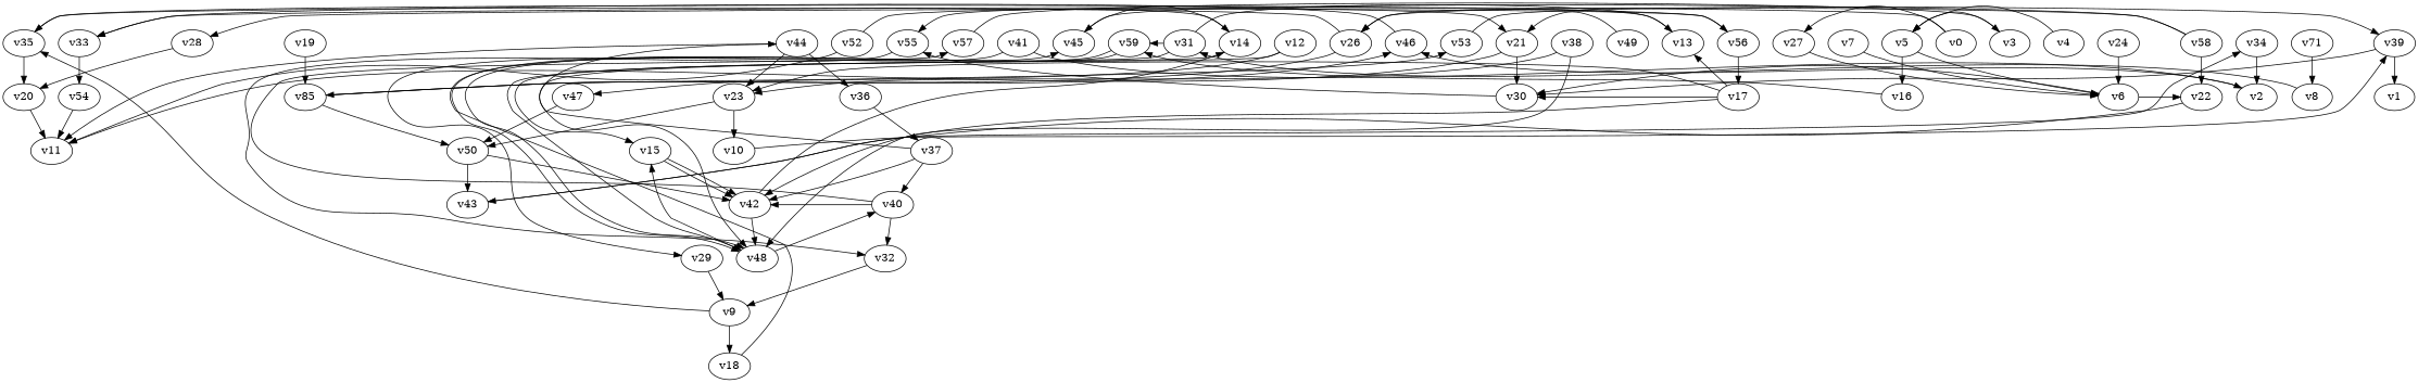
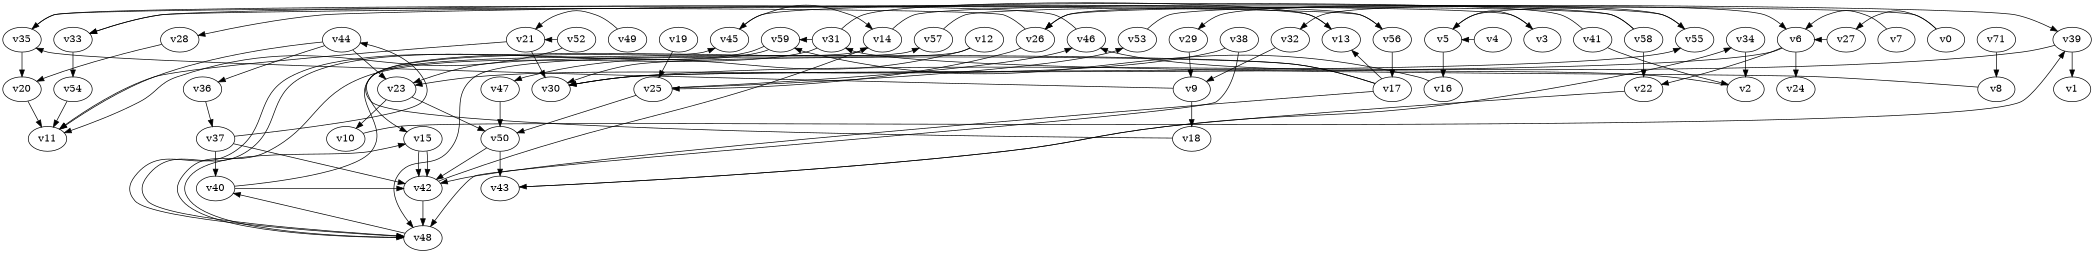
  digraph {
    node [player=1]
    v33 [player=0]
    v0
    v27 [player=0]
    v54 [player=0]
    v3 [player=0]
    v5
    v46 [player=0]
    v2
    v6
    v16 [player=0]
    v4 [player=0]
    v22
    v30
    v59
    v43 [player=0]
    v55 [player=0]
    v7
    v8
    v31
    v48
    v13 [player=0]
    v9 [player=0]
    v18
    v35
    v45
    v20 [player=0]
    v56
    v39 [player=0]
    v10
    v1
    v11 [player=0]
    v12 [player=0]
    v47 [player=0]
    v50
    v15 [player=0]
    v40
    v26 [player=0]
-   v25 [label=v85]
+   v25
    v14
    v42
    v32 [player=0]
    v17
    v23
    v19 [player=0]
    v53 [player=0]
    v21
    v34 [player=0]
    v24
    v28 [player=0]
    v29 [player=0]
    v36
    v37
    v44 [player=0]
    v57 [player=0]
    v38
    v41
    v49
    n58 [label=v71]
    v52 [player=0]
    v58
    v33 -> v54
    v0 -> v33 [constraint="time >= 9"]
    v0 -> v27 [constraint="time == 10"]
    v27 -> v6 [constraint="time == 8"]
    v54 -> v11
    v3 -> v5 [constraint="time == 18"]
    v5 -> v6 [constraint="time == 16"]
    v5 -> v16
    v46 -> v33 [constraint="time == 3"]
    v2 -> v46 [constraint="time % 5 == 1"]
    v6 -> v22 [constraint="time <= 21"]
    v6 -> v30 [constraint="time % 3 == 2"]
    v16 -> v59 [constraint="time >= 2"]
    v4 -> v5 [constraint="time == 2"]
    v22 -> v43 [constraint="time == 4"]
    v30 -> v55 [constraint="time == 7"]
    v59 -> v48 [constraint="time == 15"]
    v59 -> v48 [constraint="time == 10"]
    v43 -> v34 [constraint="time == 7"]
    v55 -> v32 [constraint="time == 6"]
    v7 -> v6 [constraint="time <= 5"]
    v8 -> v31 [constraint="time >= 2"]
    v31 -> v59 [constraint="time % 4 == 0"]
    v31 -> v48 [constraint="time <= 10"]
    v31 -> v13 [constraint="time >= 9"]
    v48 -> v15 [constraint="time >= 5"]
    v48 -> v40 [constraint="time <= 23"]
    v13 -> v26 [constraint="time % 2 == 0"]
    v9 -> v18
    v9 -> v35 [constraint="time == 1"]
    v18 -> v45 [constraint="time >= 1"]
    v35 -> v20
    v35 -> v56 [constraint="time == 7"]
    v45 -> v14 [constraint="time % 4 == 1"]
    v20 -> v11
    v56 -> v17
    v56 -> v28 [constraint="time >= 5"]
    v39 -> v30 [constraint="time >= 6"]
    v39 -> v1
    v10 -> v39 [constraint="time % 6 == 2"]
    v12 -> v48 [constraint="time == 1"]
    v12 -> v47 [constraint="time % 3 == 1"]
    v47 -> v50
    v50 -> v43
    v50 -> v42
    v15 -> v42
    v15 -> v42 [constraint="time % 5 == 0"]
    v40 -> v42 [constraint="time >= 13"]
-   v40 -> v32
    v40 -> v57 [constraint="time <= 12"]
    v26 -> v35 [constraint="time == 13"]
    v26 -> v25 [constraint="time == 1"]
    v25 -> v46 [constraint="time % 4 == 3"]
    v25 -> v50
    v25 -> v53 [constraint="time >= 6"]
    v14 -> v55 [constraint="time == 18"]
    v14 -> v15 [constraint="time == 18"]
    v42 -> v48
    v42 -> v14 [constraint="time == 17"]
    v32 -> v9
    v17 -> v30 [constraint="time >= 6"]
    v17 -> v13 [constraint="time <= 14"]
    v17 -> v42 [constraint="time % 4 == 1"]
    v17 -> v23 [constraint="time <= 10"]
    v23 -> v10
    v23 -> v50
    v19 -> v25
    v53 -> v39 [constraint="time == 0"]
    v21 -> v30
    v21 -> v11 [constraint="(time % 3 == 1) || (time % 5 == 0)"]
    v34 -> v2
-   v24 -> v6
+   v6 -> v24
    v28 -> v20 [constraint="time >= 10"]
    v29 -> v9
    v36 -> v37
    v37 -> v40
    v37 -> v42
    v37 -> v44 [constraint="time % 5 == 1"]
    v44 -> v11 [constraint="(time >= 7) && (time <= 20)"]
    v44 -> v23
    v44 -> v36
    v57 -> v3 [constraint="time >= 10"]
    v38 -> v48 [constraint="time <= 22"]
    v38 -> v23 [constraint="time == 20"]
    v41 -> v2 [constraint="time <= 8"]
    v41 -> v29 [constraint="time <= 18"]
    v49 -> v21 [constraint="time >= 7"]
    n58 -> v8
    v52 -> v11 [constraint="time % 4 == 2"]
    v52 -> v21 [constraint="time % 2 == 1"]
    v58 -> v22
    v58 -> v45 [constraint="time >= 7"]
    v58 -> v26 [constraint="time == 3"]
  }
